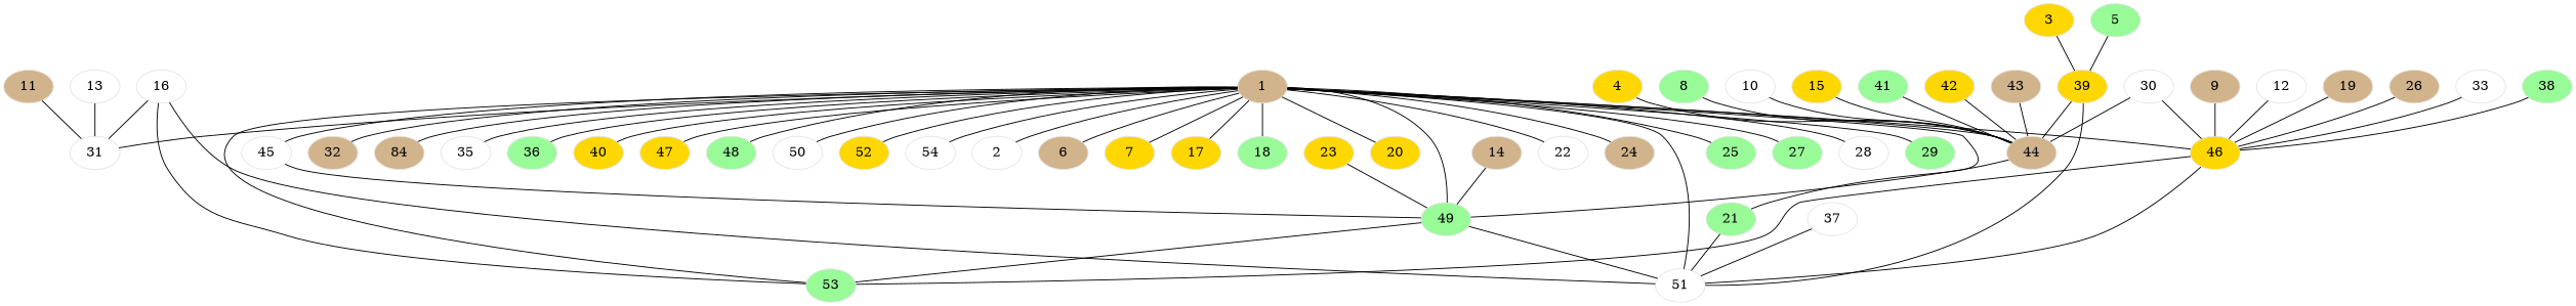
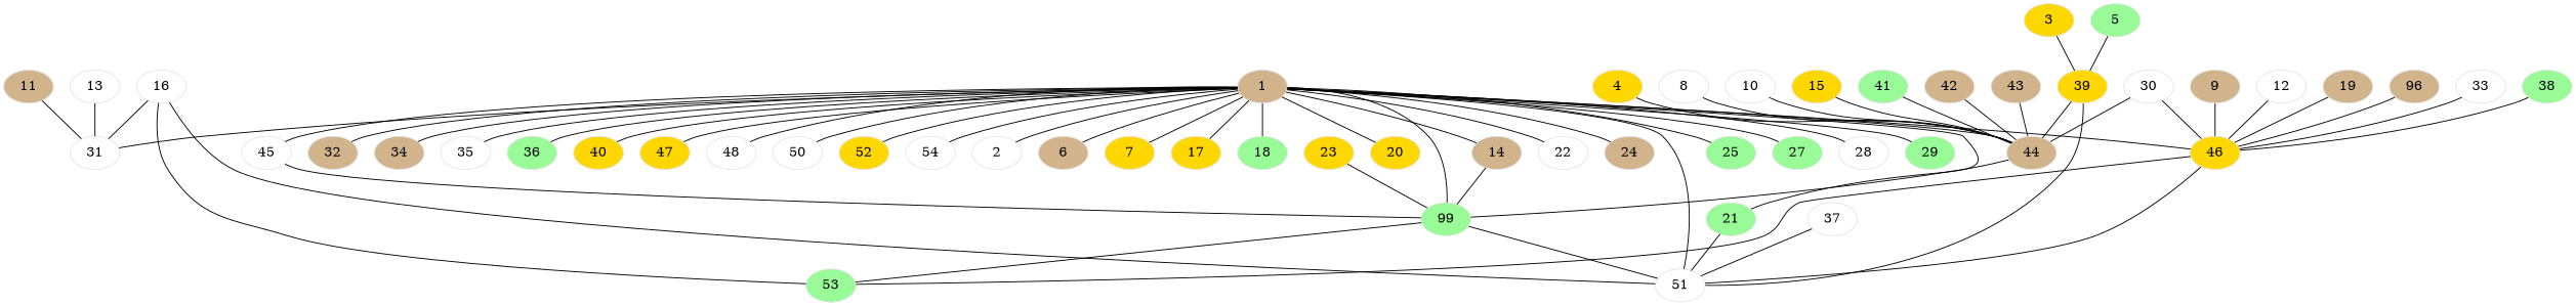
  graph {
    node [color=gray90 fillcolor=white style=filled]
    edge [weight=1.0]
    1 [fillcolor=tan]
    2
    6 [fillcolor=tan]
    7 [fillcolor=gold]
    17 [fillcolor=gold]
    18 [fillcolor=palegreen]
    20 [fillcolor=gold]
    21 [fillcolor=palegreen]
    22
    24 [fillcolor=tan]
    25 [fillcolor=palegreen]
    27 [fillcolor=palegreen]
    28
    29 [fillcolor=palegreen]
    31
    32 [fillcolor=tan]
-   34 [fillcolor=tan label=84]
+   34 [fillcolor=tan]
    35
    36 [fillcolor=palegreen]
    40 [fillcolor=gold]
    44 [fillcolor=tan]
    45
    46 [fillcolor=gold]
    47 [fillcolor=gold]
-   48 [fillcolor=palegreen]
-   49 [fillcolor=palegreen]
+   48
+   49 [fillcolor=palegreen label=99]
    50
    51
    52 [fillcolor=gold]
    53 [fillcolor=palegreen]
    54
    3 [fillcolor=gold]
    39 [fillcolor=gold]
    4 [fillcolor=gold]
    5 [fillcolor=palegreen]
-   8 [fillcolor=palegreen]
+   8
    9 [fillcolor=tan]
    10
    11 [fillcolor=tan]
    12
    13
    14 [fillcolor=tan]
    15 [fillcolor=gold]
    16
    19 [fillcolor=tan]
    23 [fillcolor=gold]
-   26 [fillcolor=tan]
+   26 [fillcolor=tan label=96]
    30
    33
    37
    38 [fillcolor=palegreen]
    41 [fillcolor=palegreen]
-   42 [fillcolor=gold]
+   42 [fillcolor=tan]
    43 [fillcolor=tan]
    1 -- 2
    1 -- 6
    1 -- 7
    1 -- 17
    1 -- 18
    1 -- 20
    1 -- 21
    1 -- 22
    1 -- 24
    1 -- 25
    1 -- 27
    1 -- 28
    1 -- 29
    1 -- 31 [weight=2.0]
    1 -- 32
    1 -- 34
    1 -- 35
    1 -- 36
    1 -- 40
    1 -- 44
    1 -- 45
    1 -- 46 [weight=3.0]
    1 -- 47
    1 -- 48
    1 -- 49 [weight=2.0]
    1 -- 50
    1 -- 51 [weight=3.0]
    1 -- 52
-   1 -- 53
+   1 -- 14
    1 -- 54
    21 -- 51
    44 -- 49
    45 -- 49
    46 -- 51
    46 -- 53
    49 -- 51
    49 -- 53
    3 -- 39
    39 -- 44
    39 -- 51
    4 -- 44
    5 -- 39
    8 -- 44
    9 -- 46 [weight=2.0]
    10 -- 44
    11 -- 31
    12 -- 46
    13 -- 31
    14 -- 49
    15 -- 44
    16 -- 31
    16 -- 51
    16 -- 53
    19 -- 46
    23 -- 49
    26 -- 46
    30 -- 44
    30 -- 46
    33 -- 46
    37 -- 51
    38 -- 46
    41 -- 44
    42 -- 44
    43 -- 44
  }
